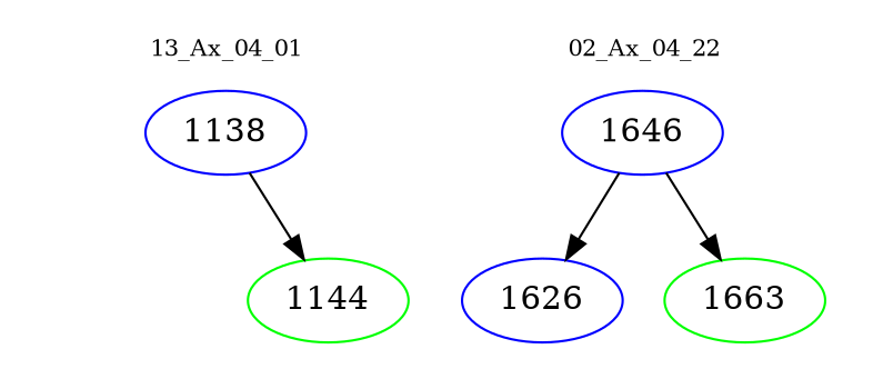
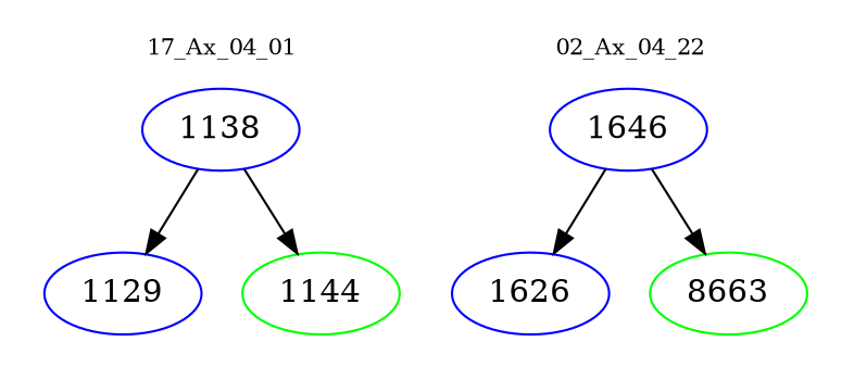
  digraph {
    node [color=blue]
    edge [color=black]
    n1 [label=1138]
+   n2 [label=1129]
    n3 [color=green label=1144]
    n4 [label=1646]
    n5 [label=1626]
-   n6 [color=green label=1663]
+   n6 [color=green label=8663]
    subgraph cluster_1 {
      color=white
      fontsize=10
-     label="13_Ax_04_01"
+     label="17_Ax_04_01"
      n1
+     n2
      n3
    }
    subgraph cluster_2 {
      color=white
      fontsize=10
      label="02_Ax_04_22"
      n4
      n5
      n6
    }
+   n1 -> n2
    n1 -> n3
    n4 -> n5
    n4 -> n6
  }
